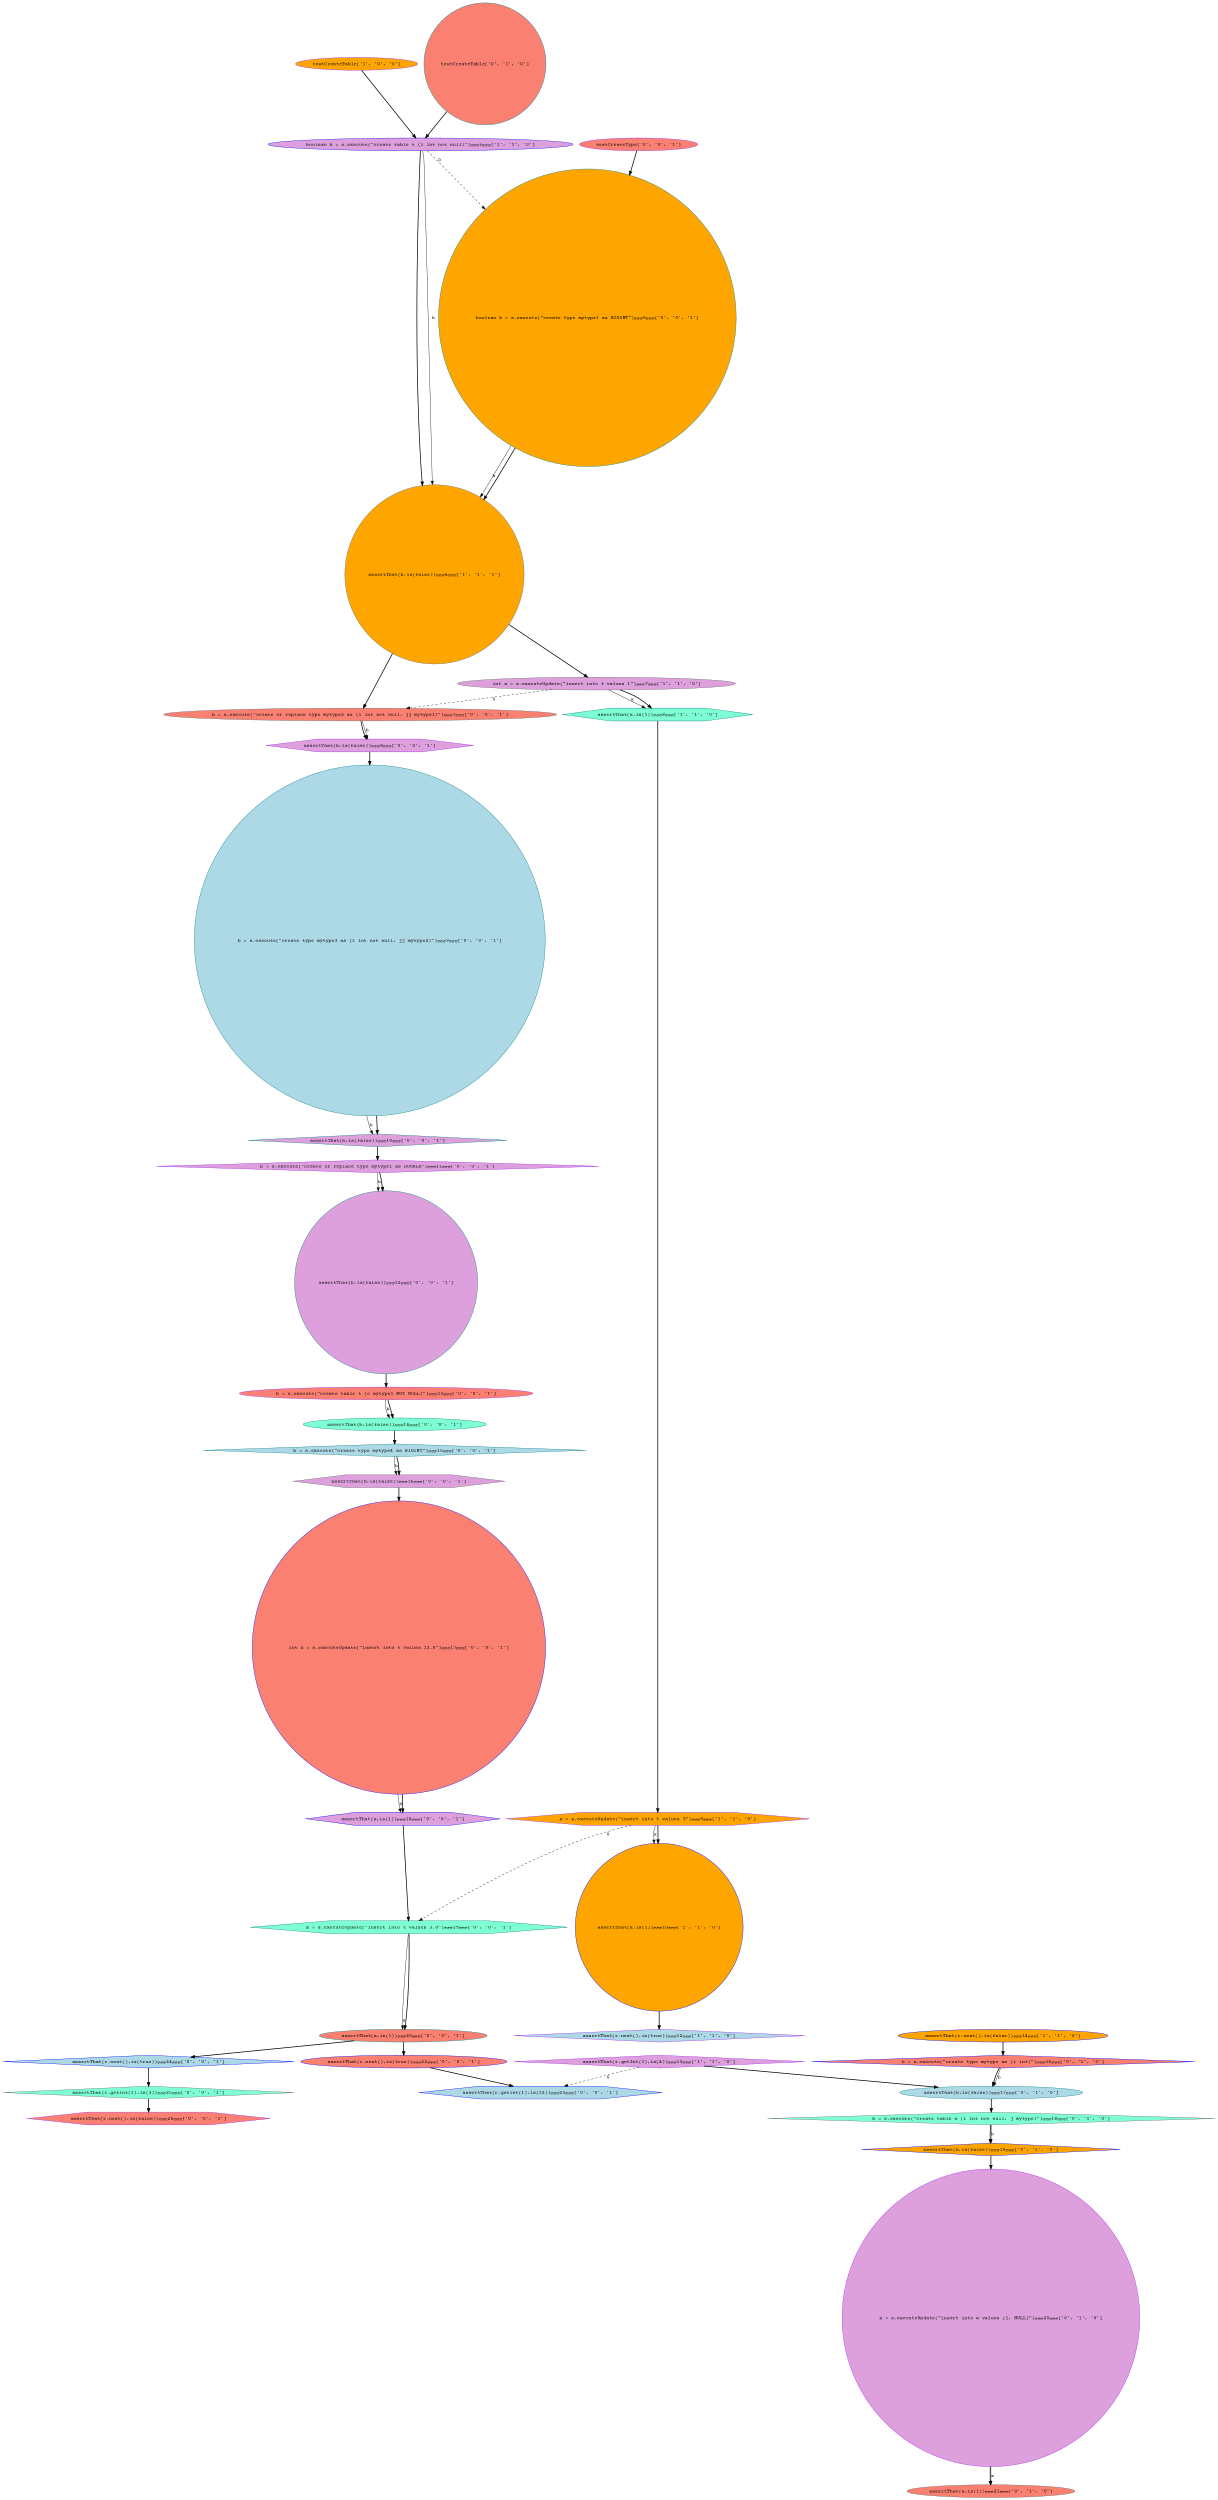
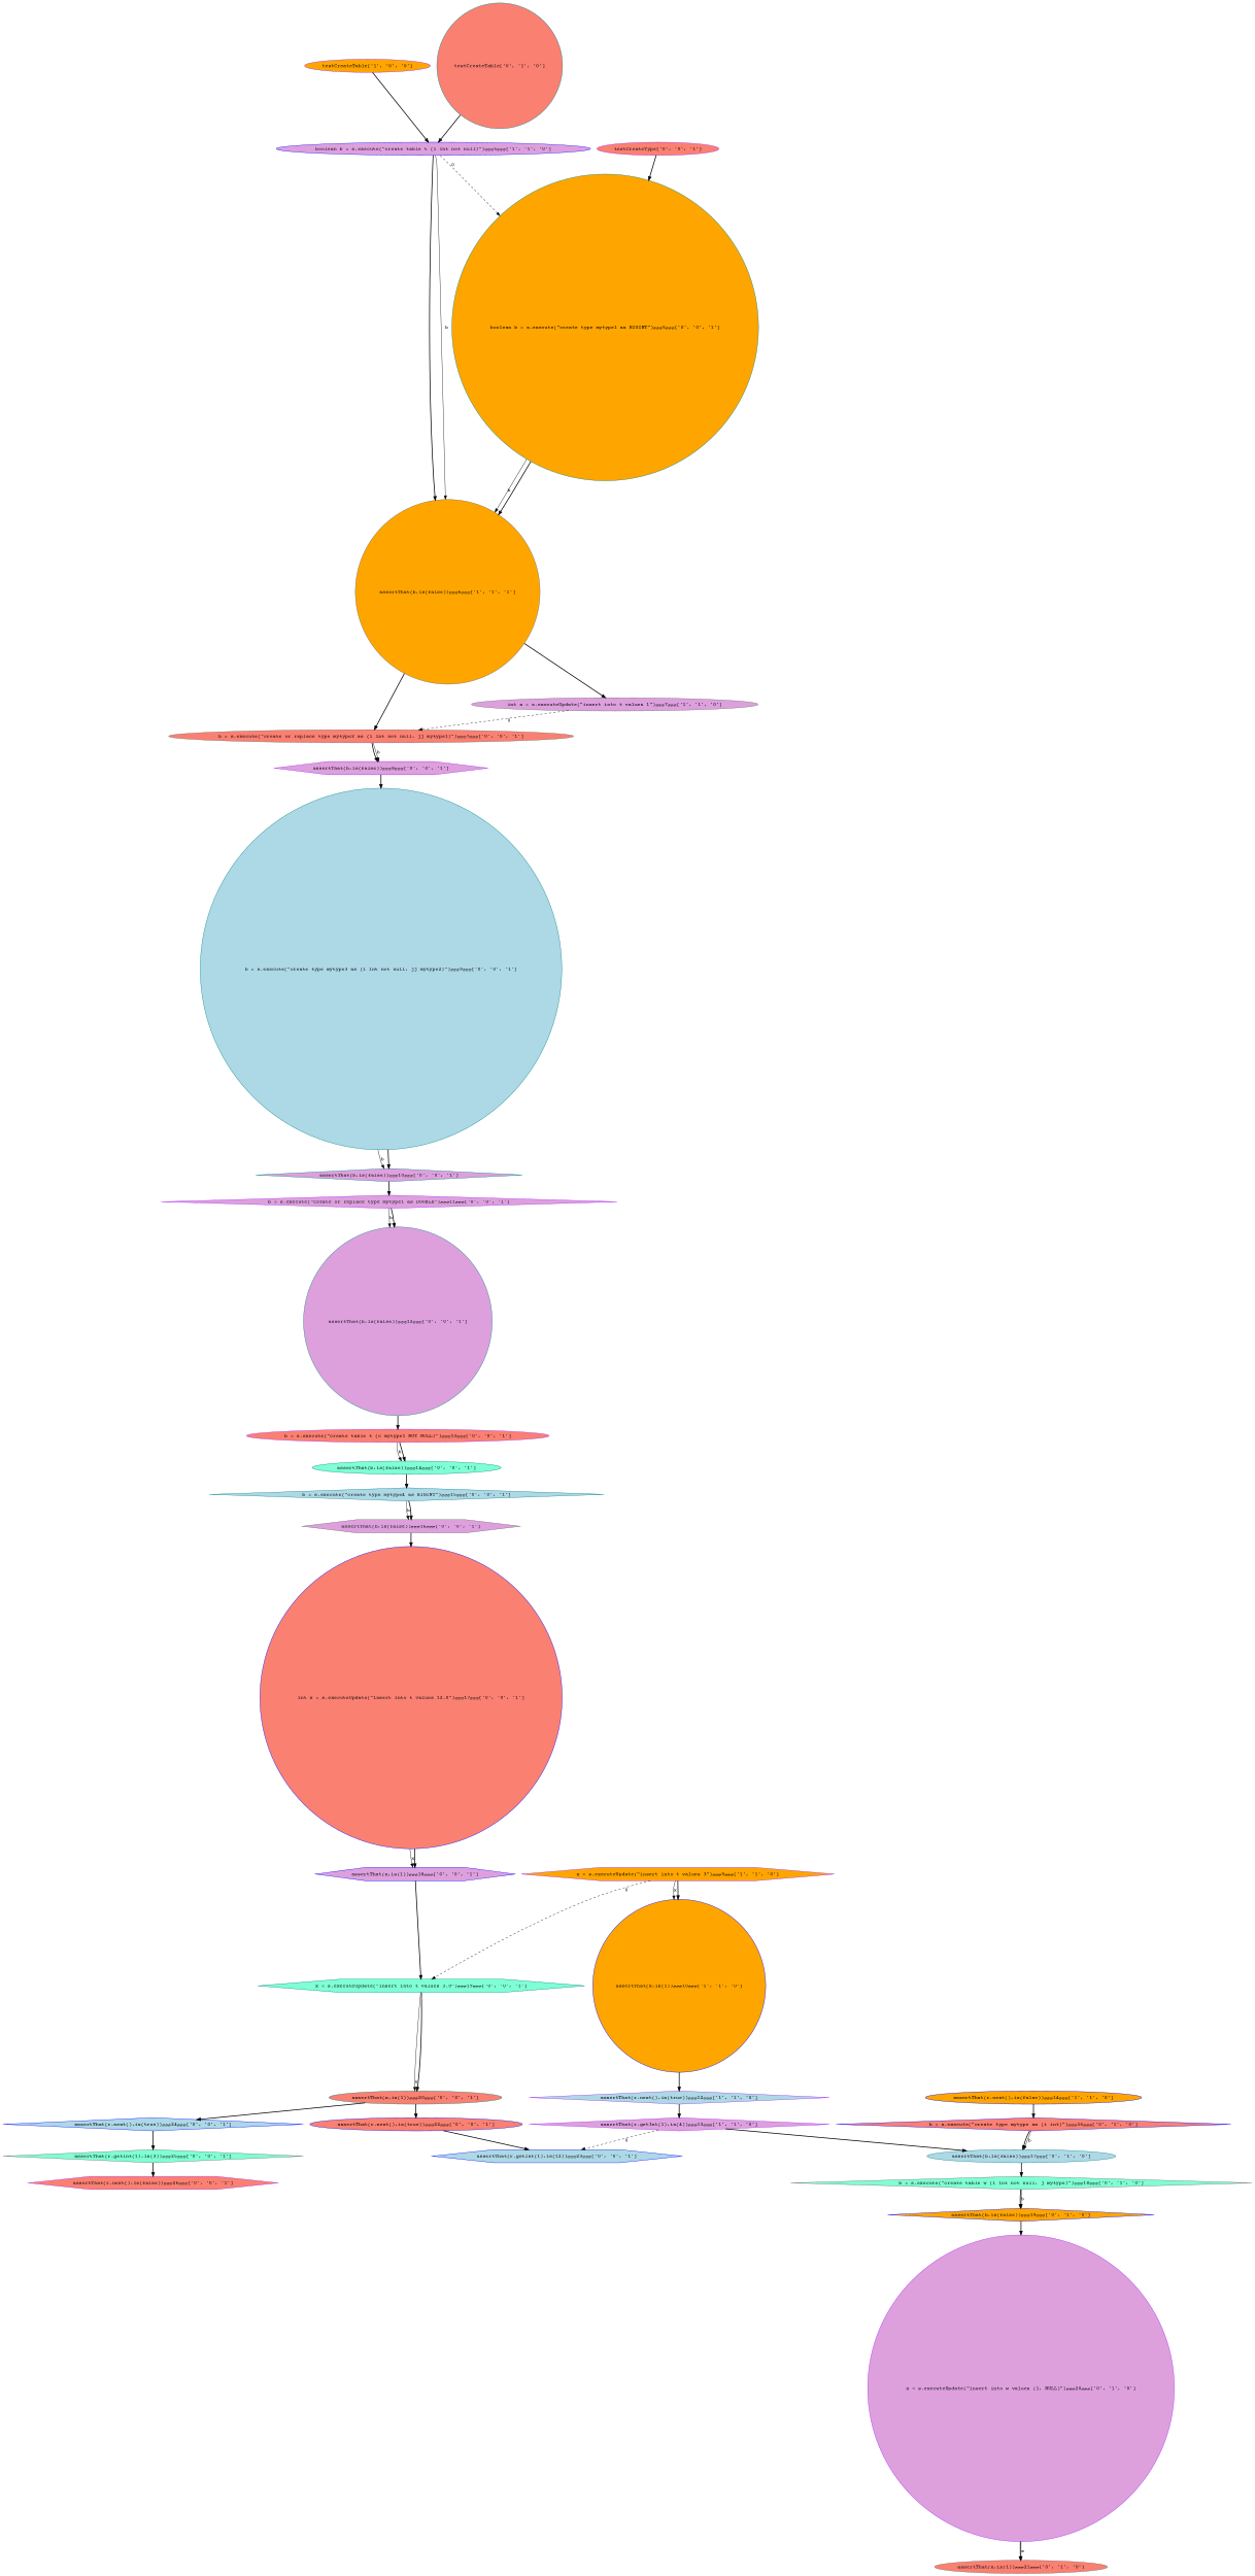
  digraph {
    fontname="Courier Prime"
    node [color=teal fillcolor=plum fontname="Courier Prime" shape=ellipse style=filled]
    edge [fontname="Courier Prime" style=bold]
    n1 [color=purple fillcolor=orange label="testCreateTable['1', '0', '0']"]
    n2 [color=blue label="boolean b = s.execute(\"create table t (i int not null)\")@@@5@@@['1', '1', '0']"]
    n3 [fillcolor=orange label="boolean b = s.execute(\"create type mytype1 as BIGINT\")@@@5@@@['0', '0', '1']" shape=circle]
    n4 [color=gray40 fillcolor=orange label="assertThat(b,is(false))@@@6@@@['1', '1', '1']" shape=circle]
    n5 [fillcolor=lightblue label="assertThat(b,is(false))@@@17@@@['0', '1', '0']"]
    n6 [color=gray40 fillcolor=aquamarine label="b = s.execute(\"create table w (i int not null, j mytype)\")@@@18@@@['0', '1', '0']" shape=diamond]
    n7 [color=blue fillcolor=orange label="assertThat(b,is(false))@@@19@@@['0', '1', '0']" shape=diamond]
    n8 [color=purple fillcolor=lightblue label="assertThat(r.next(),is(true))@@@12@@@['1', '1', '0']" shape=diamond]
    n9 [color=purple label="assertThat(r.getInt(1),is(4))@@@13@@@['1', '1', '0']" shape=diamond]
    n10 [color=blue fillcolor=lightblue label="assertThat(r.getInt(1),is(12))@@@23@@@['0', '0', '1']" shape=hexagon]
    n11 [color=purple label="x = s.executeUpdate(\"insert into w values (1, NULL)\")@@@20@@@['0', '1', '0']" shape=circle]
    n12 [color=gray40 fillcolor=salmon label="assertThat(x,is(1))@@@21@@@['0', '1', '0']"]
    n13 [label="assertThat(b,is(false))@@@10@@@['0', '0', '1']" shape=diamond]
    n14 [color=purple label="b = s.execute(\"create or replace type mytype1 as DOUBLE\")@@@11@@@['0', '0', '1']" shape=diamond]
    n15 [label="assertThat(b,is(false))@@@12@@@['0', '0', '1']" shape=circle]
    n16 [fillcolor=salmon label="testCreateTable['0', '1', '0']" shape=circle]
    n17 [color=blue label="assertThat(x,is(1))@@@18@@@['0', '0', '1']" shape=hexagon]
    n18 [fillcolor=aquamarine label="x = s.executeUpdate(\"insert into t values 3.0\")@@@19@@@['0', '0', '1']" shape=hexagon]
    n19 [fillcolor=salmon label="assertThat(x,is(1))@@@20@@@['0', '0', '1']"]
    n20 [color=blue fillcolor=salmon label="assertThat(r.next(),is(true))@@@22@@@['0', '0', '1']"]
    n21 [color=blue fillcolor=orange label="assertThat(r.next(),is(false))@@@14@@@['1', '1', '0']"]
    n22 [color=blue fillcolor=salmon label="b = s.execute(\"create type mytype as (i int)\")@@@16@@@['0', '1', '0']" shape=diamond]
    n23 [color=gray40 fillcolor=salmon label="b = s.execute(\"create or replace type mytype2 as (i int not null, jj mytype1)\")@@@7@@@['0', '0', '1']"]
    n24 [color=gray40 label="int x = s.executeUpdate(\"insert into t values 1\")@@@7@@@['1', '1', '0']"]
    n25 [color=purple fillcolor=salmon label="b = s.execute(\"create table t (c mytype1 NOT NULL)\")@@@13@@@['0', '0', '1']"]
    n26 [fillcolor=aquamarine label="assertThat(b,is(false))@@@14@@@['0', '0', '1']"]
    n27 [color=purple label="assertThat(b,is(false))@@@8@@@['0', '0', '1']" shape=hexagon]
    n28 [fillcolor=lightblue label="b = s.execute(\"create type mytype3 as (i int not null, jj mytype2)\")@@@9@@@['0', '0', '1']" shape=circle]
    n29 [color=blue fillcolor=lightblue label="assertThat(r.next(),is(true))@@@24@@@['0', '0', '1']" shape=diamond]
-   n30 [fillcolor=aquamarine label="assertThat(x,is(1))@@@8@@@['1', '1', '0']" shape=hexagon]
    n31 [color=purple fillcolor=salmon label="testCreateType['0', '0', '1']"]
    n32 [color=purple fillcolor=orange label="x = s.executeUpdate(\"insert into t values 3\")@@@9@@@['1', '1', '0']" shape=hexagon]
    n33 [color=blue fillcolor=orange label="assertThat(x,is(1))@@@10@@@['1', '1', '0']" shape=circle]
    n34 [fillcolor=lightblue label="b = s.execute(\"create type mytype4 as BIGINT\")@@@15@@@['0', '0', '1']" shape=diamond]
    n35 [color=gray40 label="assertThat(b,is(false))@@@16@@@['0', '0', '1']" shape=hexagon]
    n36 [color=blue fillcolor=salmon label="int x = s.executeUpdate(\"insert into t values 12.0\")@@@17@@@['0', '0', '1']" shape=circle]
    n37 [color=gray40 fillcolor=aquamarine label="assertThat(r.getInt(1),is(3))@@@25@@@['0', '0', '1']" shape=diamond]
    n38 [color=purple fillcolor=salmon label="assertThat(r.next(),is(false))@@@26@@@['0', '0', '1']" shape=hexagon]
    n1 -> n2
    n2 -> n3 [label=0 style=dashed]
    n2 -> n4
    n2 -> n4 [label=b style=solid]
    n3 -> n4 [label=b style=solid]
    n3 -> n4
    n4 -> n23
    n4 -> n24
    n5 -> n6
    n6 -> n7
    n6 -> n7 [label=b style=solid]
    n7 -> n11
+   n8 -> n9
    n9 -> n5
    n9 -> n10 [label=0 style=dashed]
    n11 -> n12
    n11 -> n12 [label=x style=solid]
    n13 -> n14
    n14 -> n15 [label=b style=solid]
    n14 -> n15
    n15 -> n25
    n16 -> n2
    n17 -> n18
    n18 -> n19 [label=x style=solid]
    n18 -> n19
    n19 -> n20
    n19 -> n29
    n20 -> n10
    n21 -> n22
    n22 -> n5
    n22 -> n5 [label=b style=solid]
    n23 -> n27
    n23 -> n27 [label=b style=solid]
    n24 -> n23 [label=0 style=dashed]
-   n24 -> n30 [label=x style=solid]
-   n24 -> n30
    n25 -> n26 [label=b style=solid]
    n25 -> n26
    n26 -> n34
    n27 -> n28
    n28 -> n13 [label=b style=solid]
    n28 -> n13
    n29 -> n37
-   n30 -> n32
    n31 -> n3
    n32 -> n18 [label=0 style=dashed]
    n32 -> n33 [label=x style=solid]
    n32 -> n33
    n33 -> n8
    n34 -> n35 [label=b style=solid]
    n34 -> n35
    n35 -> n36
    n36 -> n17 [label=x style=solid]
    n36 -> n17
    n37 -> n38
  }
